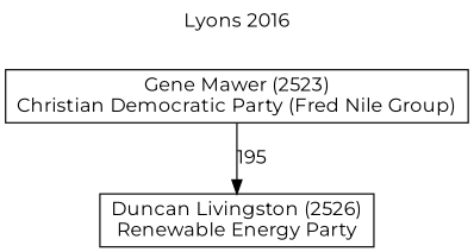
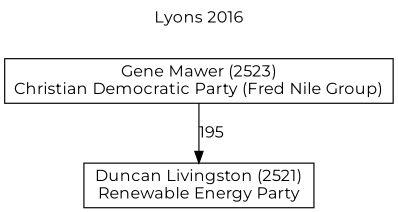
  digraph {
    label="Lyons 2016"
    labelloc=t
    mclimit=10
    fontname=Montserrat
    node [shape=box fontname=Montserrat]
-   n1 [label="Duncan Livingston (2526)\nRenewable Energy Party"]
+   n1 [label="Duncan Livingston (2521)\nRenewable Energy Party"]
    n2 [label="Gene Mawer (2523)\nChristian Democratic Party (Fred Nile Group)"]
    n2 -> n1 [label=195 fontname=Montserrat]
  }
